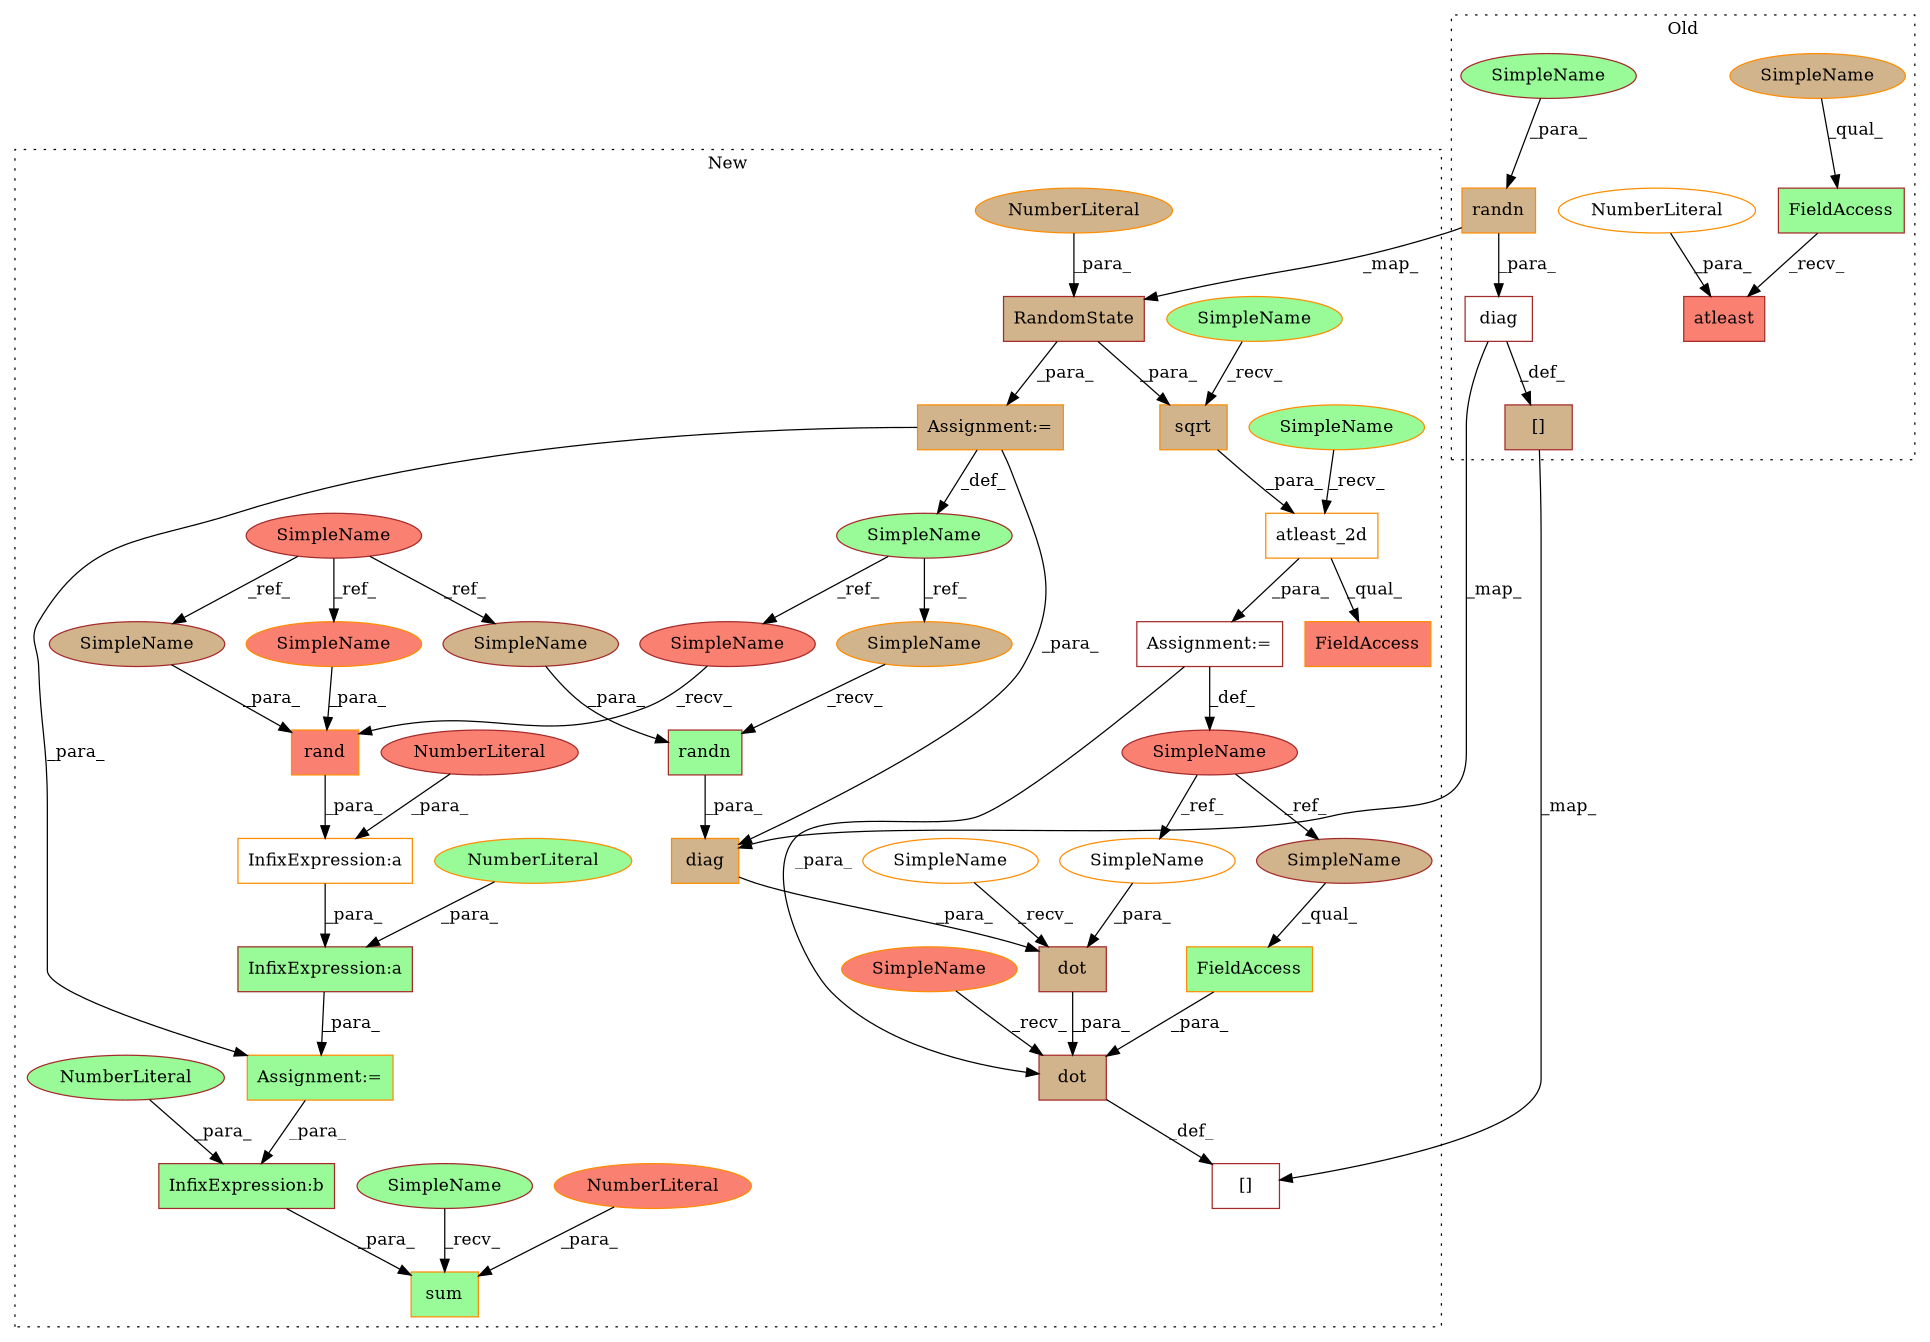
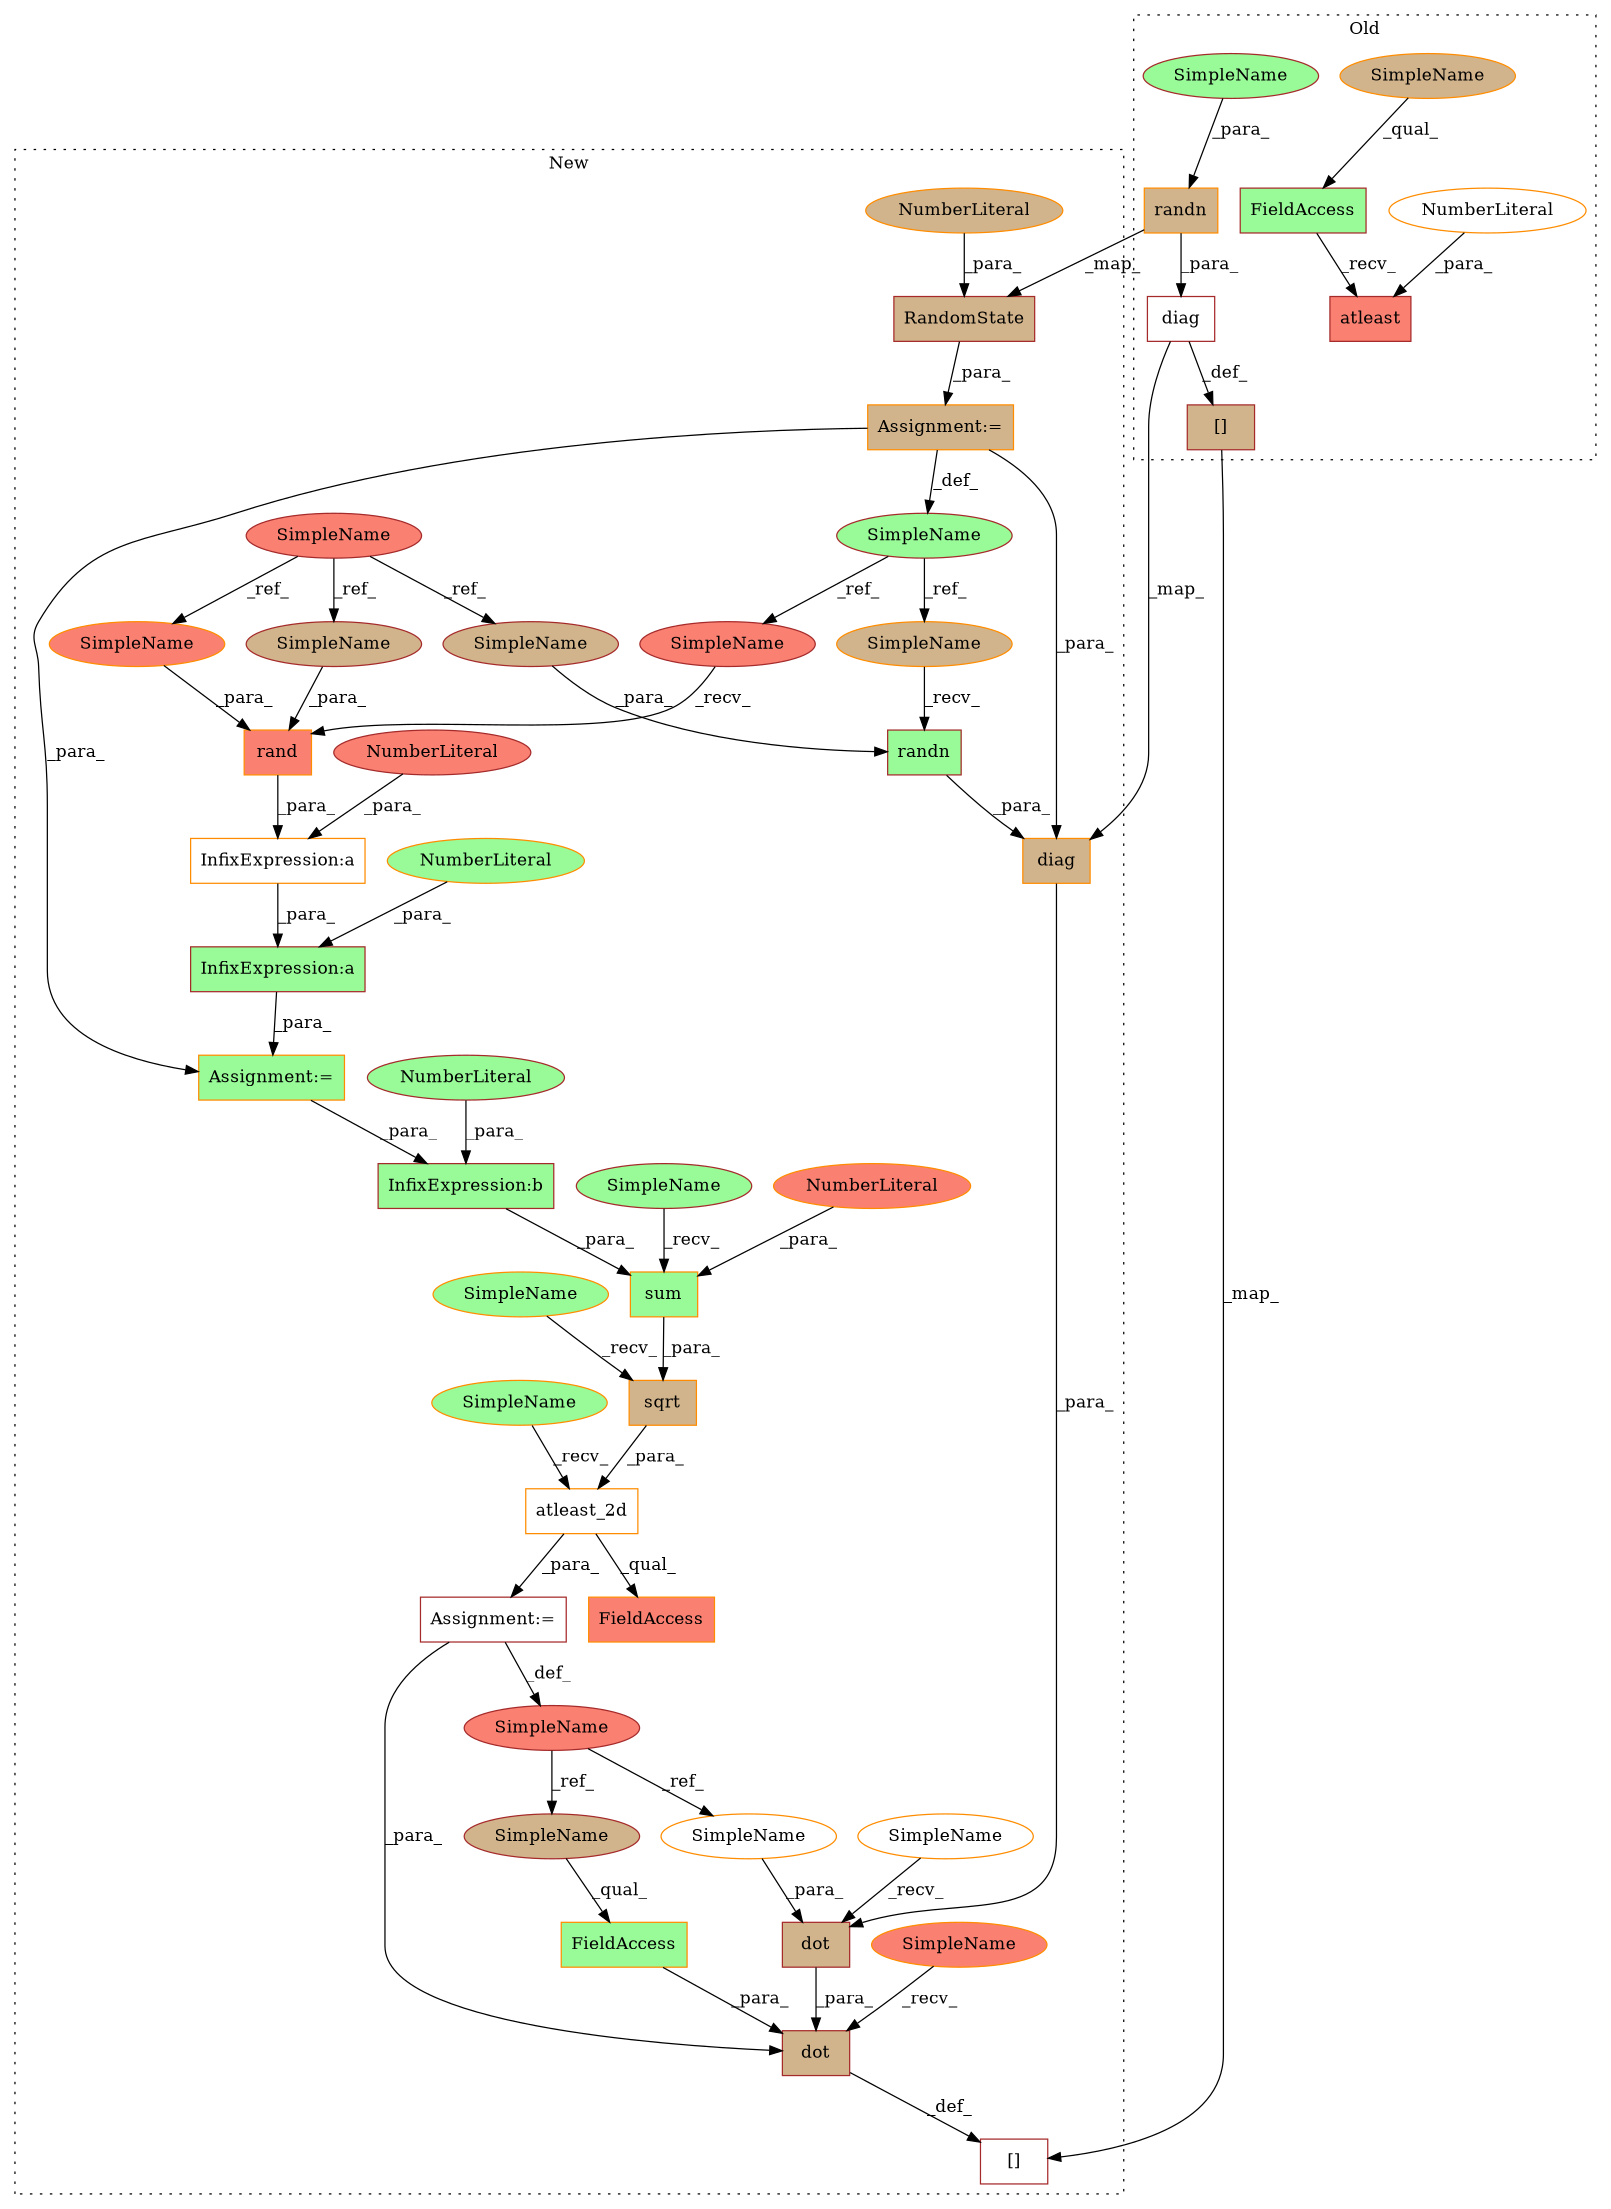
  digraph {
    node [a=42 color=brown fillcolor=palegreen l=2 s=228 shape=box style=filled]
    n1 [a=32 fillcolor=salmon l="5,1" label=atleast s="241,250"]
    n2 [a=34 color=darkorange fillcolor=white l=4 label=NumberLiteral s=246 shape=ellipse]
    n3 [a=22 l=12 label=FieldAccess]
    n4 [a=32 fillcolor=white l="5,1" label=diag s="472,485"]
    n5 [a=2 fillcolor=tan l="8,1" label="[]" s="455,464"]
    n6 [a=32 color=darkorange fillcolor=tan l="6,1" label=randn s="290,301"]
    n7 [color=darkorange fillcolor=tan l=5 label=SimpleName shape=ellipse]
    n8 [label=SimpleName s=299 shape=ellipse]
    n9 [a=32 fillcolor=tan l="4,1" label=dot s="598,624"]
    n10 [a=32 color=darkorange fillcolor=white l="11,1" label=atleast_2d s="376,417"]
    n11 [a=27 l=3 label="InfixExpression:a" s=356]
    n12 [a=27 color=darkorange fillcolor=white l=3 label="InfixExpression:a" s=338]
    n13 [a=34 fillcolor=salmon l=1 label=NumberLiteral s=337 shape=ellipse]
    n14 [a=34 color=darkorange l=1 label=NumberLiteral s=359 shape=ellipse]
    n15 [a=27 l=3 label="InfixExpression:b" s=409]
    n16 [a=34 l=1 label=NumberLiteral s=412 shape=ellipse]
    n17 [a=32 color=darkorange fillcolor=salmon l="5,1" label=rand s="344,354"]
    n18 [label=SimpleName s=251 shape=ellipse]
    n19 [a=32 l="6,1" label=randn s="313,324"]
    n20 [fillcolor=salmon l=1 label=SimpleName s=367 shape=ellipse]
    n21 [a=22 color=darkorange l=3 label=FieldAccess s=626]
    n22 [a=32 color=darkorange fillcolor=tan l="5,1" label=sqrt s="393,416"]
    n23 [a=22 color=darkorange fillcolor=salmon l=50 label=FieldAccess s=370]
    n24 [a=32 color=darkorange fillcolor=tan l="5,1" label=diag s="610,623"]
    n25 [a=2 fillcolor=white l="8,1" label="[]" s="571,580"]
    n26 [a=32 fillcolor=tan l="12,1" label=RandomState s="267,283"]
    n27 [a=34 color=darkorange fillcolor=tan l=4 label=NumberLiteral s=279 shape=ellipse]
    n28 [fillcolor=salmon label=SimpleName s=187 shape=ellipse]
    n29 [a=32 fillcolor=tan l="4,1" label=dot s="588,629"]
    n30 [a=32 color=darkorange l="4,1" label=sum s="404,415"]
    n31 [a=34 color=darkorange fillcolor=salmon l=1 label=NumberLiteral s=414 shape=ellipse]
    n32 [a=7 fillcolor=white label="Assignment:=" s=368]
    n33 [a=7 color=darkorange l=1 label="Assignment:=" s=334]
    n34 [a=7 color=darkorange fillcolor=tan l=1 label="Assignment:=" s=253]
    n35 [color=darkorange fillcolor=white l=1 label=SimpleName s=602 shape=ellipse]
    n36 [fillcolor=tan l=1 label=SimpleName s=626 shape=ellipse]
    n37 [fillcolor=tan label=SimpleName s=322 shape=ellipse]
    n38 [color=darkorange fillcolor=salmon label=SimpleName s=349 shape=ellipse]
    n39 [fillcolor=tan label=SimpleName s=352 shape=ellipse]
    n40 [color=darkorange fillcolor=tan label=SimpleName s=310 shape=ellipse]
    n41 [fillcolor=salmon label=SimpleName s=341 shape=ellipse]
    n42 [color=darkorange fillcolor=salmon l=5 label=SimpleName s=582 shape=ellipse]
    n43 [l=5 label=SimpleName s=398 shape=ellipse]
    n44 [color=darkorange l=5 label=SimpleName s=387 shape=ellipse]
    n45 [color=darkorange fillcolor=white l=5 label=SimpleName s=592 shape=ellipse]
    n46 [color=darkorange l=5 label=SimpleName s=370 shape=ellipse]
    subgraph cluster_1 {
      label=Old
      style=dotted
      n1
      n2
      n3
      n4
      n5
      n6
      n7
      n8
    }
    subgraph cluster_2 {
      label=New
      style=dotted
      n9
      n10
      n11
      n12
      n13
      n14
      n15
      n16
      n17
      n18
      n19
      n20
      n21
      n22
      n23
      n24
      n25
      n26
      n27
      n28
      n29
      n30
      n31
      n32
      n33
      n34
      n35
      n36
      n37
      n38
      n39
      n40
      n41
      n42
      n43
      n44
      n45
      n46
    }
    n2 -> n1 [label=_para_]
    n3 -> n1 [label=_recv_]
    n4 -> n5 [label=_def_]
    n4 -> n24 [label=_map_]
    n5 -> n25 [label=_map_]
    n6 -> n4 [label=_para_]
    n6 -> n26 [label=_map_]
    n7 -> n3 [label=_qual_]
    n8 -> n6 [label=_para_]
    n9 -> n29 [label=_para_]
    n10 -> n23 [label=_qual_]
    n10 -> n32 [label=_para_]
    n11 -> n33 [label=_para_]
    n12 -> n11 [label=_para_]
    n13 -> n12 [label=_para_]
    n14 -> n11 [label=_para_]
    n15 -> n30 [label=_para_]
    n16 -> n15 [label=_para_]
    n17 -> n12 [label=_para_]
    n18 -> n40 [label=_ref_]
    n18 -> n41 [label=_ref_]
    n19 -> n24 [label=_para_]
    n20 -> n35 [label=_ref_]
    n20 -> n36 [label=_ref_]
    n21 -> n29 [label=_para_]
    n22 -> n10 [label=_para_]
    n24 -> n9 [label=_para_]
    n26 -> n34 [label=_para_]
    n27 -> n26 [label=_para_]
    n28 -> n37 [label=_ref_]
    n28 -> n38 [label=_ref_]
    n28 -> n39 [label=_ref_]
    n29 -> n25 [label=_def_]
-   n26 -> n22 [label=_para_]
+   n30 -> n22 [label=_para_]
    n31 -> n30 [label=_para_]
    n32 -> n20 [label=_def_]
    n32 -> n29 [label=_para_]
    n33 -> n15 [label=_para_]
    n34 -> n18 [label=_def_]
    n34 -> n24 [label=_para_]
    n34 -> n33 [label=_para_]
    n35 -> n9 [label=_para_]
    n36 -> n21 [label=_qual_]
    n37 -> n19 [label=_para_]
    n38 -> n17 [label=_para_]
    n39 -> n17 [label=_para_]
    n40 -> n19 [label=_recv_]
    n41 -> n17 [label=_recv_]
    n42 -> n29 [label=_recv_]
    n43 -> n30 [label=_recv_]
    n44 -> n22 [label=_recv_]
    n45 -> n9 [label=_recv_]
    n46 -> n10 [label=_recv_]
  }
